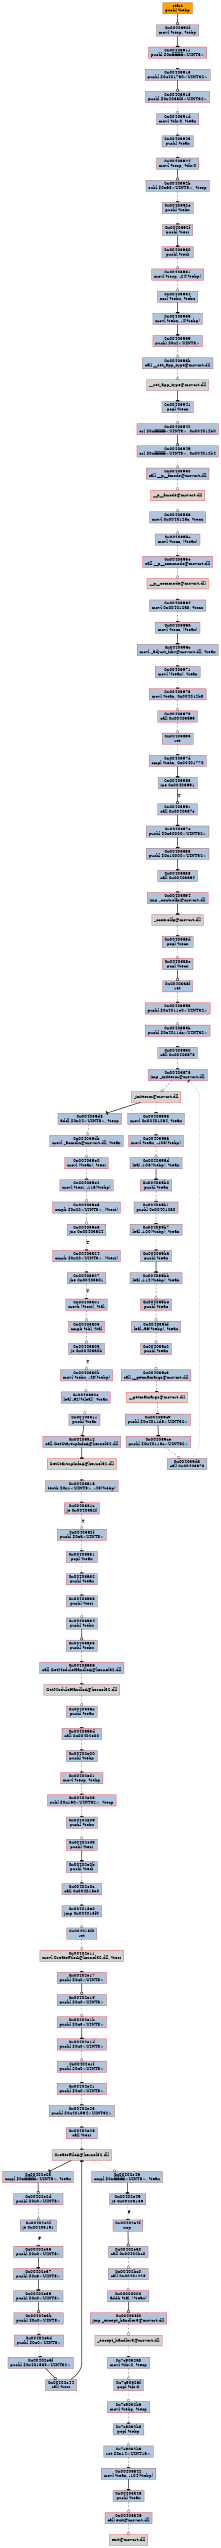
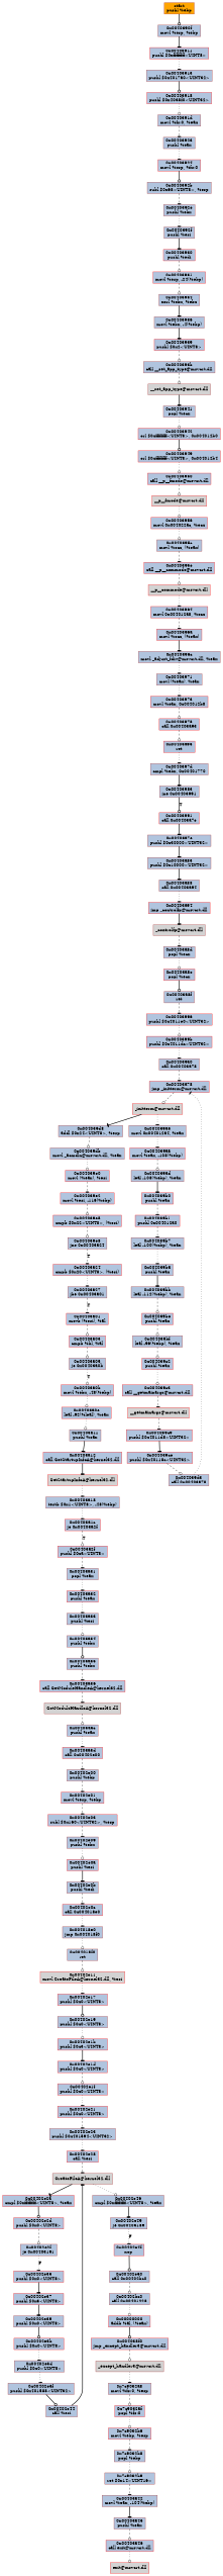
  digraph {
    node [color=red fillcolor=lightsteelblue shape=rectangle style=filled]
    edge [arrowhead=tee color="#000000" style=dashed]
    n1 [color=brown fillcolor=orange label="start\npushl %ebp"]
    n2 [color=brown label="0x0040390f\nmovl %esp, %ebp"]
    n3 [label="0x00403911\npushl $0xffffffff<UINT8>"]
    n4 [color=brown label="0x00403913\npushl $0x4017a0<UINT32>"]
    n5 [label="0x00403918\npushl $0x4038f0<UINT32>"]
    n6 [color=brown label="0x0040391d\nmovl %fs:0, %eax"]
    n7 [color=brown label="0x00403923\npushl %eax"]
    n8 [label="0x00403924\nmovl %esp, %fs:0"]
    n9 [color=brown label="0x0040392b\nsubl $0x68<UINT8>, %esp"]
    n10 [color=brown label="0x0040392e\npushl %ebx"]
    n11 [color=brown label="0x0040392f\npushl %esi"]
    n12 [label="0x00403930\npushl %edi"]
    n13 [label="0x00403931\nmovl %esp, -24(%ebp)"]
    n14 [color=brown label="0x00403934\nxorl %ebx, %ebx"]
    n15 [color=brown label="0x00403936\nmovl %ebx, -4(%ebp)"]
    n16 [label="0x00403939\npushl $0x2<UINT8>"]
    n17 [color=brown label="0x0040393b\ncall __set_app_type@msvcrt.dll"]
    n18 [color=brown fillcolor=lightgrey label="__set_app_type@msvcrt.dll"]
    n19 [color=brown label="0x00403941\npopl %ecx"]
    n20 [label="0x00403942\norl $0xffffffff<UINT8>, 0x004012b0"]
    n21 [label="0x00403949\norl $0xffffffff<UINT8>, 0x004012b4"]
    n22 [label="0x00403950\ncall __p__fmode@msvcrt.dll"]
    n23 [fillcolor=lightgrey label="__p__fmode@msvcrt.dll"]
-   n24 [label="0x00403956\nmovl 0x004012ac, %ecx"]
+   n24 [label="0x00403956\nmovl 0x004022ac, %ecx"]
    n25 [color=brown label="0x0040395c\nmovl %ecx, (%eax)"]
    n26 [label="0x0040395e\ncall __p__commode@msvcrt.dll"]
    n27 [fillcolor=lightgrey label="__p__commode@msvcrt.dll"]
    n28 [label="0x00403964\nmovl 0x004012a8, %ecx"]
    n29 [label="0x0040396a\nmovl %ecx, (%eax)"]
    n30 [color=brown label="0x0040396c\nmovl _adjust_fdiv@msvcrt.dll, %eax"]
    n31 [color=brown label="0x00403971\nmovl (%eax), %eax"]
    n32 [label="0x00403973\nmovl %eax, 0x004012b8"]
    n33 [label="0x00403978\ncall 0x00403a93"]
    n34 [label="0x00403a93\nret"]
    n35 [color=brown label="0x0040397d\ncmpl %ebx, 0x00401770"]
    n36 [color=brown label="0x00403983\njne 0x00403991"]
    n37 [label="0x00403991\ncall 0x00403a7e"]
    n38 [color=brown label="0x00403a7e\npushl $0x30000<UINT32>"]
    n39 [color=brown label="0x00403a83\npushl $0x10000<UINT32>"]
    n40 [color=brown label="0x00403a88\ncall 0x00403a94"]
    n41 [label="0x00403a94\njmp _controlfp@msvcrt.dll"]
    n42 [color=brown fillcolor=lightgrey label="_controlfp@msvcrt.dll"]
    n43 [color=brown label="0x00403a8d\npopl %ecx"]
    n44 [label="0x00403a8e\npopl %ecx"]
    n45 [color=brown label="0x00403a8f\nret"]
    n46 [label="0x00403996\npushl $0x4011e0<UINT32>"]
    n47 [label="0x0040399b\npushl $0x4011dc<UINT32>"]
    n48 [color=brown label="0x004039a0\ncall 0x00403a78"]
    n49 [label="0x00403a78\njmp _initterm@msvcrt.dll"]
    n50 [fillcolor=lightgrey label="_initterm@msvcrt.dll"]
    n51 [color=brown label="0x004039a5\nmovl 0x004012a4, %eax"]
    n52 [color=brown label="0x004039d8\naddl $0x24<UINT8>, %esp"]
    n53 [label="0x004039aa\nmovl %eax, -108(%ebp)"]
    n54 [color=brown label="0x004039db\nmovl _acmdln@msvcrt.dll, %eax"]
    n55 [color=brown label="0x004039ad\nleal -108(%ebp), %eax"]
    n56 [label="0x004039b0\npushl %eax"]
    n57 [label="0x004039b1\npushl 0x004012a0"]
    n58 [color=brown label="0x004039b7\nleal -100(%ebp), %eax"]
    n59 [color=brown label="0x004039ba\npushl %eax"]
    n60 [color=brown label="0x004039bb\nleal -112(%ebp), %eax"]
    n61 [label="0x004039be\npushl %eax"]
    n62 [color=brown label="0x004039bf\nleal -96(%ebp), %eax"]
    n63 [label="0x004039c2\npushl %eax"]
    n64 [label="0x004039c3\ncall __getmainargs@msvcrt.dll"]
    n65 [fillcolor=lightgrey label="__getmainargs@msvcrt.dll"]
    n66 [label="0x004039c9\npushl $0x4011d8<UINT32>"]
    n67 [label="0x004039ce\npushl $0x40118c<UINT32>"]
    n68 [color=brown label="0x004039d3\ncall 0x00403a78"]
    n69 [label="0x004039e0\nmovl (%eax), %esi"]
    n70 [label="0x004039e2\nmovl %esi, -116(%ebp)"]
    n71 [label="0x004039e5\ncmpb $0x22<UINT8>, (%esi)"]
    n72 [color=brown label="0x004039e8\njne 0x00403a24"]
    n73 [label="0x00403a24\ncmpb $0x20<UINT8>, (%esi)"]
    n74 [color=brown label="0x00403a27\njbe 0x00403a01"]
    n75 [label="0x00403a01\nmovb (%esi), %al"]
    n76 [label="0x00403a03\ncmpb %bl, %al"]
    n77 [color=brown label="0x00403a05\nje 0x00403a0b"]
    n78 [label="0x00403a0b\nmovl %ebx, -48(%ebp)"]
    n79 [label="0x00403a0e\nleal -92(%leal), %eax"]
    n80 [color=brown label="0x00403a11\npushl %eax"]
    n81 [label="0x00403a12\ncall GetStartupInfoA@kernel32.dll"]
    n82 [fillcolor=lightgrey label="GetStartupInfoA@kernel32.dll"]
    n83 [color=brown label="0x00403a18\ntestb $0x1<UINT8>, -48(%ebp)"]
    n84 [label="0x00403a1c\nje 0x00403a2f"]
    n85 [label="0x00403a2f\npushl $0xa<UINT8>"]
    n86 [color=brown label="0x00403a31\npopl %eax"]
    n87 [label="0x00403a32\npushl %eax"]
    n88 [color=brown label="0x00403a33\npushl %esi"]
    n89 [color=brown label="0x00403a34\npushl %ebx"]
    n90 [color=brown label="0x00403a35\npushl %ebx"]
    n91 [label="0x00403a36\ncall GetModuleHandleA@kernel32.dll"]
    n92 [color=brown fillcolor=lightgrey label="GetModuleHandleA@kernel32.dll"]
    n93 [color=brown label="0x00403a3c\npushl %eax"]
    n94 [label="0x00403a3d\ncall 0x00402e00"]
    n95 [color=brown label="0x00402e00\npushl %ebp"]
    n96 [label="0x00402e01\nmovl %esp, %ebp"]
    n97 [label="0x00402e03\nsubl $0x160<UINT32>, %esp"]
    n98 [color=brown label="0x00402e09\npushl %ebx"]
    n99 [label="0x00402e0a\npushl %esi"]
    n100 [color=brown label="0x00402e0b\npushl %edi"]
    n101 [label="0x00402e0c\ncall 0x004018e0"]
    n102 [color=brown label="0x004018e0\njmp 0x004018f0"]
    n103 [color=brown label="0x004018f0\nret"]
    n104 [fillcolor=lightgrey label="0x00402e11\nmovl CreateFileA@kernel32.dll, %esi"]
    n105 [label="0x00402e17\npushl $0x0<UINT8>"]
    n106 [color=brown label="0x00402e19\npushl $0x0<UINT8>"]
    n107 [label="0x00402e1b\npushl $0x3<UINT8>"]
    n108 [label="0x00402e1d\npushl $0x0<UINT8>"]
    n109 [label="0x00402e1f\npushl $0x0<UINT8>"]
    n110 [label="0x00402e21\npushl $0x0<UINT8>"]
    n111 [color=brown label="0x00402e23\npushl $0x401594<UINT32>"]
    n112 [label="0x00402e28\ncall %esi"]
    n113 [color=brown fillcolor=lightgrey label="CreateFileA@kernel32.dll"]
    n114 [label="0x00402e2a\ncmpl $0xffffffff<UINT8>, %eax"]
    n115 [color=brown label="0x00402e46\ncmpl $0xffffffff<UINT8>, %eax"]
    n116 [label="0x00402e2d\npushl $0x0<UINT8>"]
    n117 [color=brown label="0x00402e49\nje 0x00403189"]
    n118 [color=brown label="0x00402e2f\nje 0x00403191"]
    n119 [label="0x00402e35\npushl $0x0<UINT8>"]
    n120 [label="0x00402e37\npushl $0x3<UINT8>"]
    n121 [color=brown label="0x00402e39\npushl $0x0<UINT8>"]
    n122 [label="0x00402e3b\npushl $0x0<UINT8>"]
    n123 [color=brown label="0x00402e3d\npushl $0x0<UINT8>"]
    n124 [color=brown label="0x00402e3f\npushl $0x401588<UINT32>"]
    n125 [color=brown label="0x00402e44\ncall %esi"]
    n126 [label="0x00402e4f\nnop "]
    n127 [color=brown label="0x00402e50\ncall 0x00402bc0"]
    n128 [color=brown label="0x00402bc0\ncall 0x00401228"]
    n129 [label="0x00000000\naddb %al, (%eax)"]
    n130 [label="0x004038f0\njmp _except_handler3@msvcrt.dll"]
    n131 [color=brown fillcolor=lightgrey label="_except_handler3@msvcrt.dll"]
    n132 [color=brown label="0x7c9032a8\nmovl %fs:0, %esp"]
    n133 [label="0x7c9032af\npopl %fs:0"]
    n134 [label="0x7c9032b6\nmovl %ebp, %esp"]
    n135 [color=brown label="0x7c9032b8\npopl %ebp"]
    n136 [color=brown label="0x7c9032b9\nret $0x14<UINT16>"]
    n137 [color=brown label="0x00403a42\nmovl %eax, -104(%ebp)"]
    n138 [color=brown label="0x00403a45\npushl %eax"]
    n139 [label="0x00403a46\ncall exit@msvcrt.dll"]
    n140 [fillcolor=lightgrey label="exit@msvcrt.dll"]
    n1 -> n2 [arrowhead=odot style=bold]
    n2 -> n3 [style=bold]
    n3 -> n4 [style=dotted]
    n4 -> n5 [arrowhead=odot style=bold]
    n5 -> n6 [arrowhead=odot style=dotted]
    n6 -> n7
    n7 -> n8 [style=dotted]
    n8 -> n9 [arrowhead=odot style=bold]
    n9 -> n10
    n10 -> n11 [style=dotted]
    n11 -> n12 [style=bold]
    n12 -> n13 [arrowhead=odot]
    n13 -> n14 [arrowhead=odot]
    n14 -> n15 [style=bold]
    n15 -> n16 [style=bold]
    n16 -> n17 [arrowhead=odot]
    n17 -> n18 [arrowhead=odot]
    n18 -> n19 [style=bold]
    n19 -> n20 [arrowhead=odot style=dotted]
    n20 -> n21 [arrowhead=odot style=bold]
    n21 -> n22 [arrowhead=odot style=dotted]
    n22 -> n23 [arrowhead=odot]
    n23 -> n24 [arrowhead=odot style=dotted]
    n24 -> n25 [arrowhead=odot style=dotted]
    n25 -> n26
    n26 -> n27 [arrowhead=odot]
    n27 -> n28 [style=dotted]
    n28 -> n29
    n29 -> n30 [style=bold]
    n30 -> n31 [style=dotted]
    n31 -> n32 [style=dotted]
    n32 -> n33 [arrowhead=odot]
    n33 -> n34 [arrowhead=odot]
    n34 -> n35 [style=dotted]
    n35 -> n36 [style=bold]
    n36 -> n37 [arrowhead=odot label=T style=bold]
    n37 -> n38 [style=bold]
    n38 -> n39 [style=bold]
    n39 -> n40 [style=bold]
    n40 -> n41 [style=dotted]
    n41 -> n42 [style=bold]
    n42 -> n43
    n43 -> n44 [arrowhead=odot style=dotted]
    n44 -> n45 [arrowhead=odot style=bold]
    n45 -> n46
    n46 -> n47 [arrowhead=odot style=dotted]
    n47 -> n48 [style=dotted]
    n48 -> n49
    n49 -> n50 [arrowhead=odot]
    n50 -> n51 [style=dotted]
    n50 -> n52 [style=bold]
    n51 -> n53 [style=dotted]
    n52 -> n54 [arrowhead=odot]
    n53 -> n55 [arrowhead=odot]
    n54 -> n69 [arrowhead=odot style=dotted]
    n55 -> n56 [style=bold]
    n56 -> n57
    n57 -> n58
    n58 -> n59 [style=dotted]
    n59 -> n60 [style=bold]
    n60 -> n61 [arrowhead=odot]
    n61 -> n62 [arrowhead=odot]
    n62 -> n63 [arrowhead=odot]
    n63 -> n64 [arrowhead=odot style=dotted]
    n64 -> n65
    n65 -> n66
    n66 -> n67 [style=bold]
    n67 -> n68 [arrowhead=odot]
    n68 -> n49 [style=dotted]
    n69 -> n70
    n70 -> n71 [arrowhead=odot]
    n71 -> n72 [arrowhead=odot]
    n72 -> n73 [label=T]
    n73 -> n74 [style=dotted]
    n74 -> n75 [label=T]
    n75 -> n76 [arrowhead=odot]
    n76 -> n77 [arrowhead=odot]
    n77 -> n78 [arrowhead=odot label=T style=dotted]
    n78 -> n79 [arrowhead=odot style=dotted]
    n79 -> n80 [arrowhead=odot style=dotted]
    n80 -> n81 [style=bold]
    n81 -> n82 [style=bold]
    n82 -> n83 [style=dotted]
    n83 -> n84 [style=dotted]
    n84 -> n85 [arrowhead=odot label=T]
    n85 -> n86
    n86 -> n87 [style=dotted]
    n87 -> n88 [style=dotted]
    n88 -> n89 [arrowhead=odot style=dotted]
    n89 -> n90 [arrowhead=odot style=bold]
    n90 -> n91
    n91 -> n92
    n92 -> n93 [arrowhead=odot]
    n93 -> n94 [style=dotted]
    n94 -> n95
    n95 -> n96
    n96 -> n97
    n97 -> n98
    n98 -> n99 [arrowhead=odot style=dotted]
    n99 -> n100 [style=bold]
    n100 -> n101
    n101 -> n102 [style=dotted]
    n102 -> n103 [arrowhead=odot style=dotted]
    n103 -> n104 [arrowhead=odot]
    n104 -> n105 [style=dotted]
    n105 -> n106 [arrowhead=odot style=bold]
    n106 -> n107 [arrowhead=odot style=dotted]
    n107 -> n108 [style=bold]
    n108 -> n109 [arrowhead=odot]
    n109 -> n110 [style=dotted]
    n110 -> n111
    n111 -> n112 [style=dotted]
    n112 -> n113
    n113 -> n114 [style=bold]
    n113 -> n115 [arrowhead=odot style=dotted]
    n114 -> n116 [arrowhead=odot style=bold]
    n115 -> n117 [style=bold]
    n116 -> n118 [arrowhead=odot]
    n117 -> n126 [label=F style=dotted]
    n118 -> n119 [label=F style=dotted]
    n119 -> n120 [style=bold]
    n120 -> n121 [style=bold]
    n121 -> n122 [arrowhead=odot style=bold]
    n122 -> n123 [style=dotted]
    n123 -> n124 [style=dotted]
    n124 -> n125 [arrowhead=odot style=bold]
    n125 -> n113 [style=bold]
    n126 -> n127 [arrowhead=odot style=bold]
    n127 -> n128 [arrowhead=odot]
    n128 -> n129 [arrowhead=odot style=dotted]
    n129 -> n130 [arrowhead=odot style=bold]
    n130 -> n131 [arrowhead=odot]
    n131 -> n132 [style=dotted]
    n132 -> n133 [arrowhead=odot]
    n133 -> n134 [arrowhead=odot style=dotted]
    n134 -> n135
    n135 -> n136 [arrowhead=odot style=dotted]
    n136 -> n137
    n137 -> n138 [style=bold]
    n138 -> n139 [arrowhead=odot]
-   n139 -> n140 [arrowhead=odot]
+   n139 -> n140 [arrowhead=odot style=dotted]
  }
